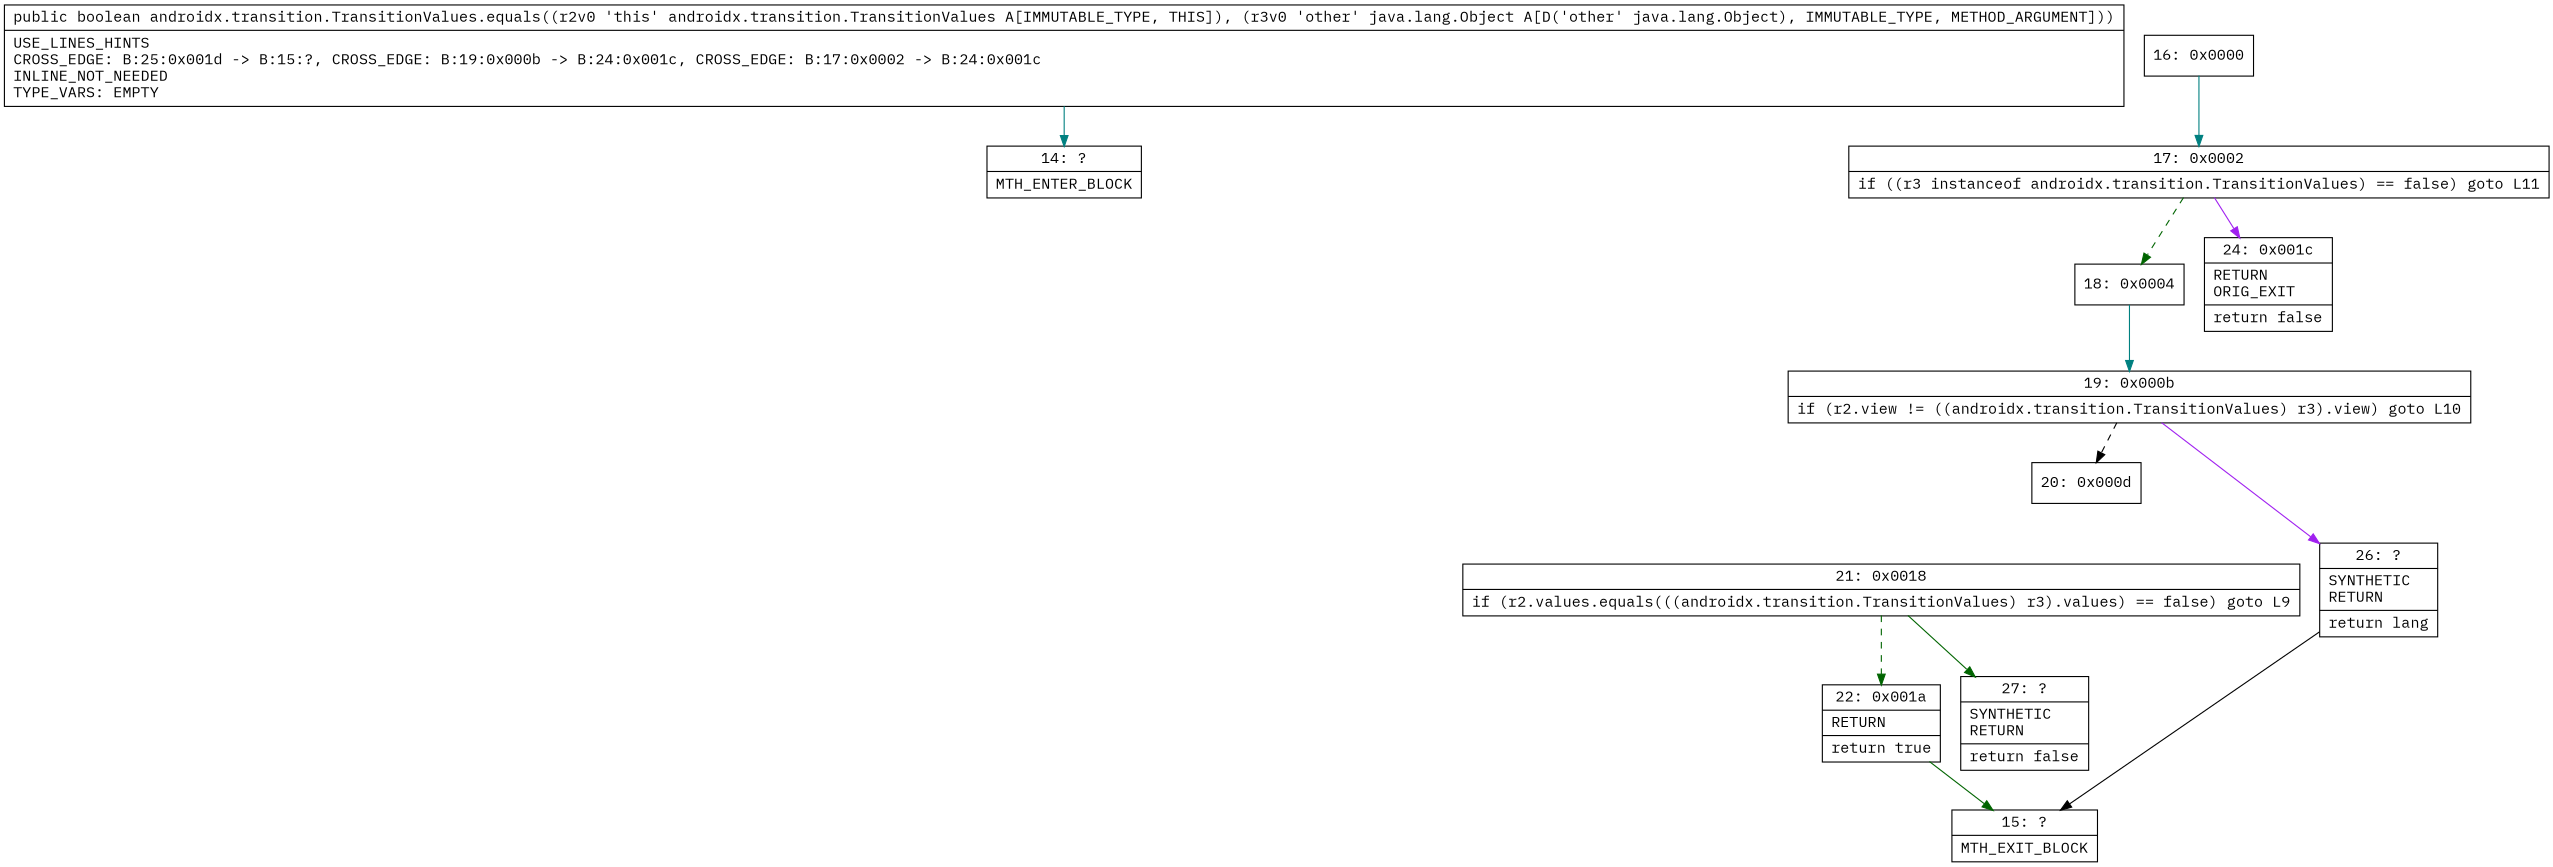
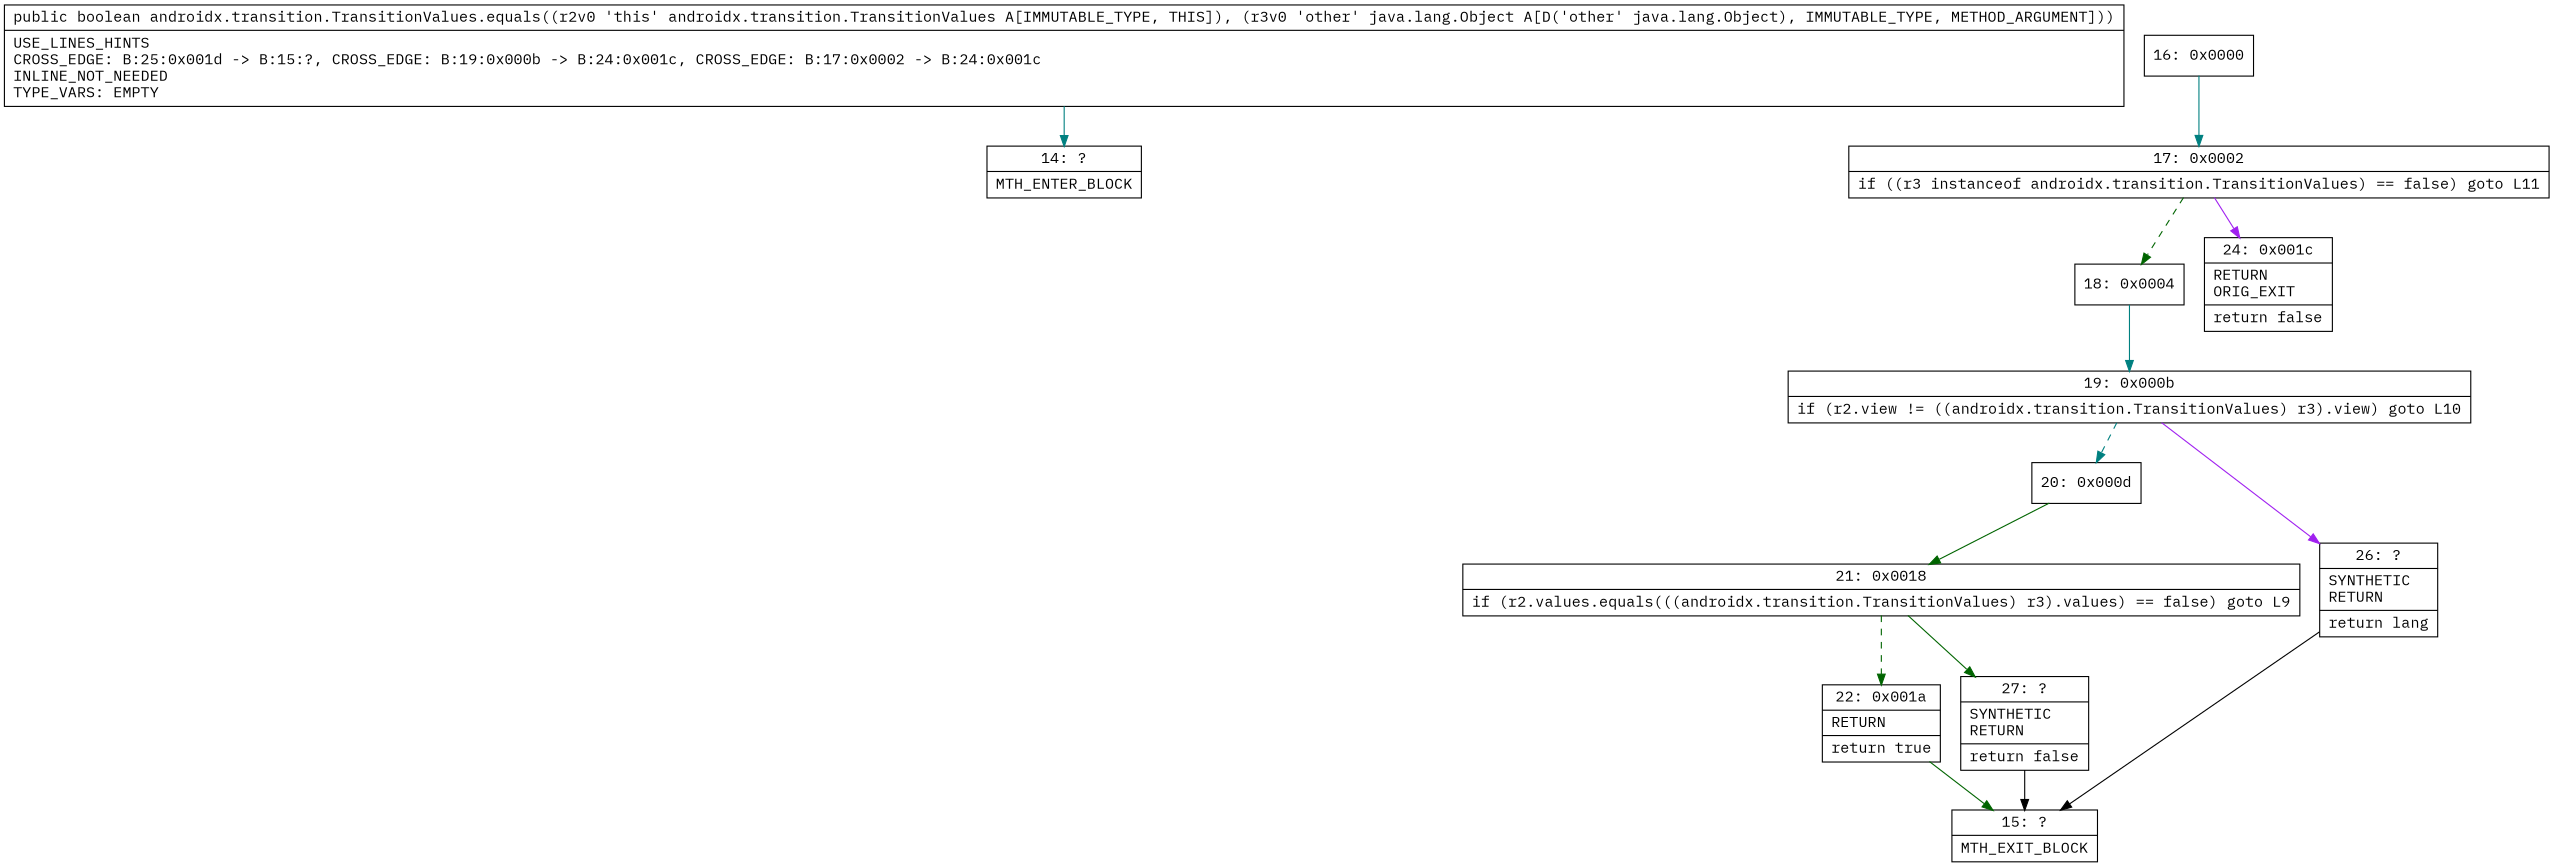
  digraph {
    fontname="IBM Plex Mono"
    node [fontname="IBM Plex Mono" shape=record]
    edge [color=darkgreen fontname="IBM Plex Mono"]
    n1 [label="{14\:\ ?|MTH_ENTER_BLOCK\l}"]
    n2 [label="{16\:\ 0x0000}"]
    n3 [label="{17\:\ 0x0002|if ((r3 instanceof androidx.transition.TransitionValues) == false) goto L11\l}"]
    n4 [label="{18\:\ 0x0004}"]
    n5 [label="{24\:\ 0x001c|RETURN\lORIG_EXIT\l|return false\l}"]
    n6 [label="{19\:\ 0x000b|if (r2.view != ((androidx.transition.TransitionValues) r3).view) goto L10\l}"]
    n7 [label="{20\:\ 0x000d}"]
    n8 [label="{26\:\ ?|SYNTHETIC\lRETURN\l|return lang\l}"]
    n9 [label="{21\:\ 0x0018|if (r2.values.equals(((androidx.transition.TransitionValues) r3).values) == false) goto L9\l}"]
    n10 [label="{15\:\ ?|MTH_EXIT_BLOCK\l}"]
    n11 [label="{22\:\ 0x001a|RETURN\l|return true\l}"]
    n12 [label="{27\:\ ?|SYNTHETIC\lRETURN\l|return false\l}"]
    n13 [label="{public boolean androidx.transition.TransitionValues.equals((r2v0 'this' androidx.transition.TransitionValues A[IMMUTABLE_TYPE, THIS]), (r3v0 'other' java.lang.Object A[D('other' java.lang.Object), IMMUTABLE_TYPE, METHOD_ARGUMENT]))  | USE_LINES_HINTS\lCROSS_EDGE: B:25:0x001d \-\> B:15:?, CROSS_EDGE: B:19:0x000b \-\> B:24:0x001c, CROSS_EDGE: B:17:0x0002 \-\> B:24:0x001c\lINLINE_NOT_NEEDED\lTYPE_VARS: EMPTY\l}"]
    n2 -> n3 [color=teal]
    n3 -> n4 [style=dashed]
    n3 -> n5 [color=purple]
    n4 -> n6 [color=teal]
-   n6 -> n7 [color=black style=dashed]
+   n6 -> n7 [color=teal style=dashed]
    n6 -> n8 [color=purple]
+   n7 -> n9
    n8 -> n10 [color=black]
    n9 -> n11 [style=dashed]
    n9 -> n12
    n11 -> n10
+   n12 -> n10 [color=black]
    n13 -> n1 [color=teal]
  }
